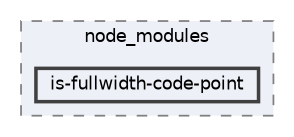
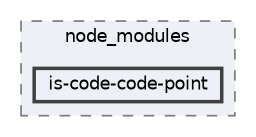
  digraph {
    compound=true
-   n1 [color=grey25 fillcolor="#edf0f7" fontname=Helvetica fontsize=10 height=0.2 label="is-fullwidth-code-point" shape=box style="filled,bold" width=0.4]
+   n1 [color=grey25 fillcolor="#edf0f7" fontname=Helvetica fontsize=10 height=0.2 label="is-code-code-point" shape=box style="filled,bold" width=0.4]
    subgraph cluster_1 {
      bgcolor="#edf0f7"
      fontname=Helvetica
      fontsize=10
      label=node_modules
      pencolor=grey50
      style="filled,dashed"
      n1
    }
  }
